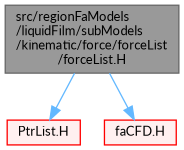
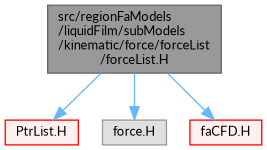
  digraph {
    fontname=Lato
    node [color=red fillcolor="#FFF0F0" fontname=Lato fontsize=10 shape=box style=filled]
    edge [color=steelblue1 fontname=Lato fontsize=10 labelfontname=Helvetica labelfontsize=10 style=solid]
    n1 [color=gray40 fillcolor=grey60 fontcolor=black height=0.2 label="src/regionFaModels\l/liquidFilm/subModels\l/kinematic/force/forceList\l/forceList.H" width=0.4]
    n2 [height=0.2 label="PtrList.H" width=0.4]
+   n3 [color=grey60 fillcolor="#E0E0E0" height=0.2 label="force.H" width=0.4]
    n4 [height=0.2 label="faCFD.H" width=0.4]
    n1 -> n2
+   n1 -> n3
    n1 -> n4
  }
